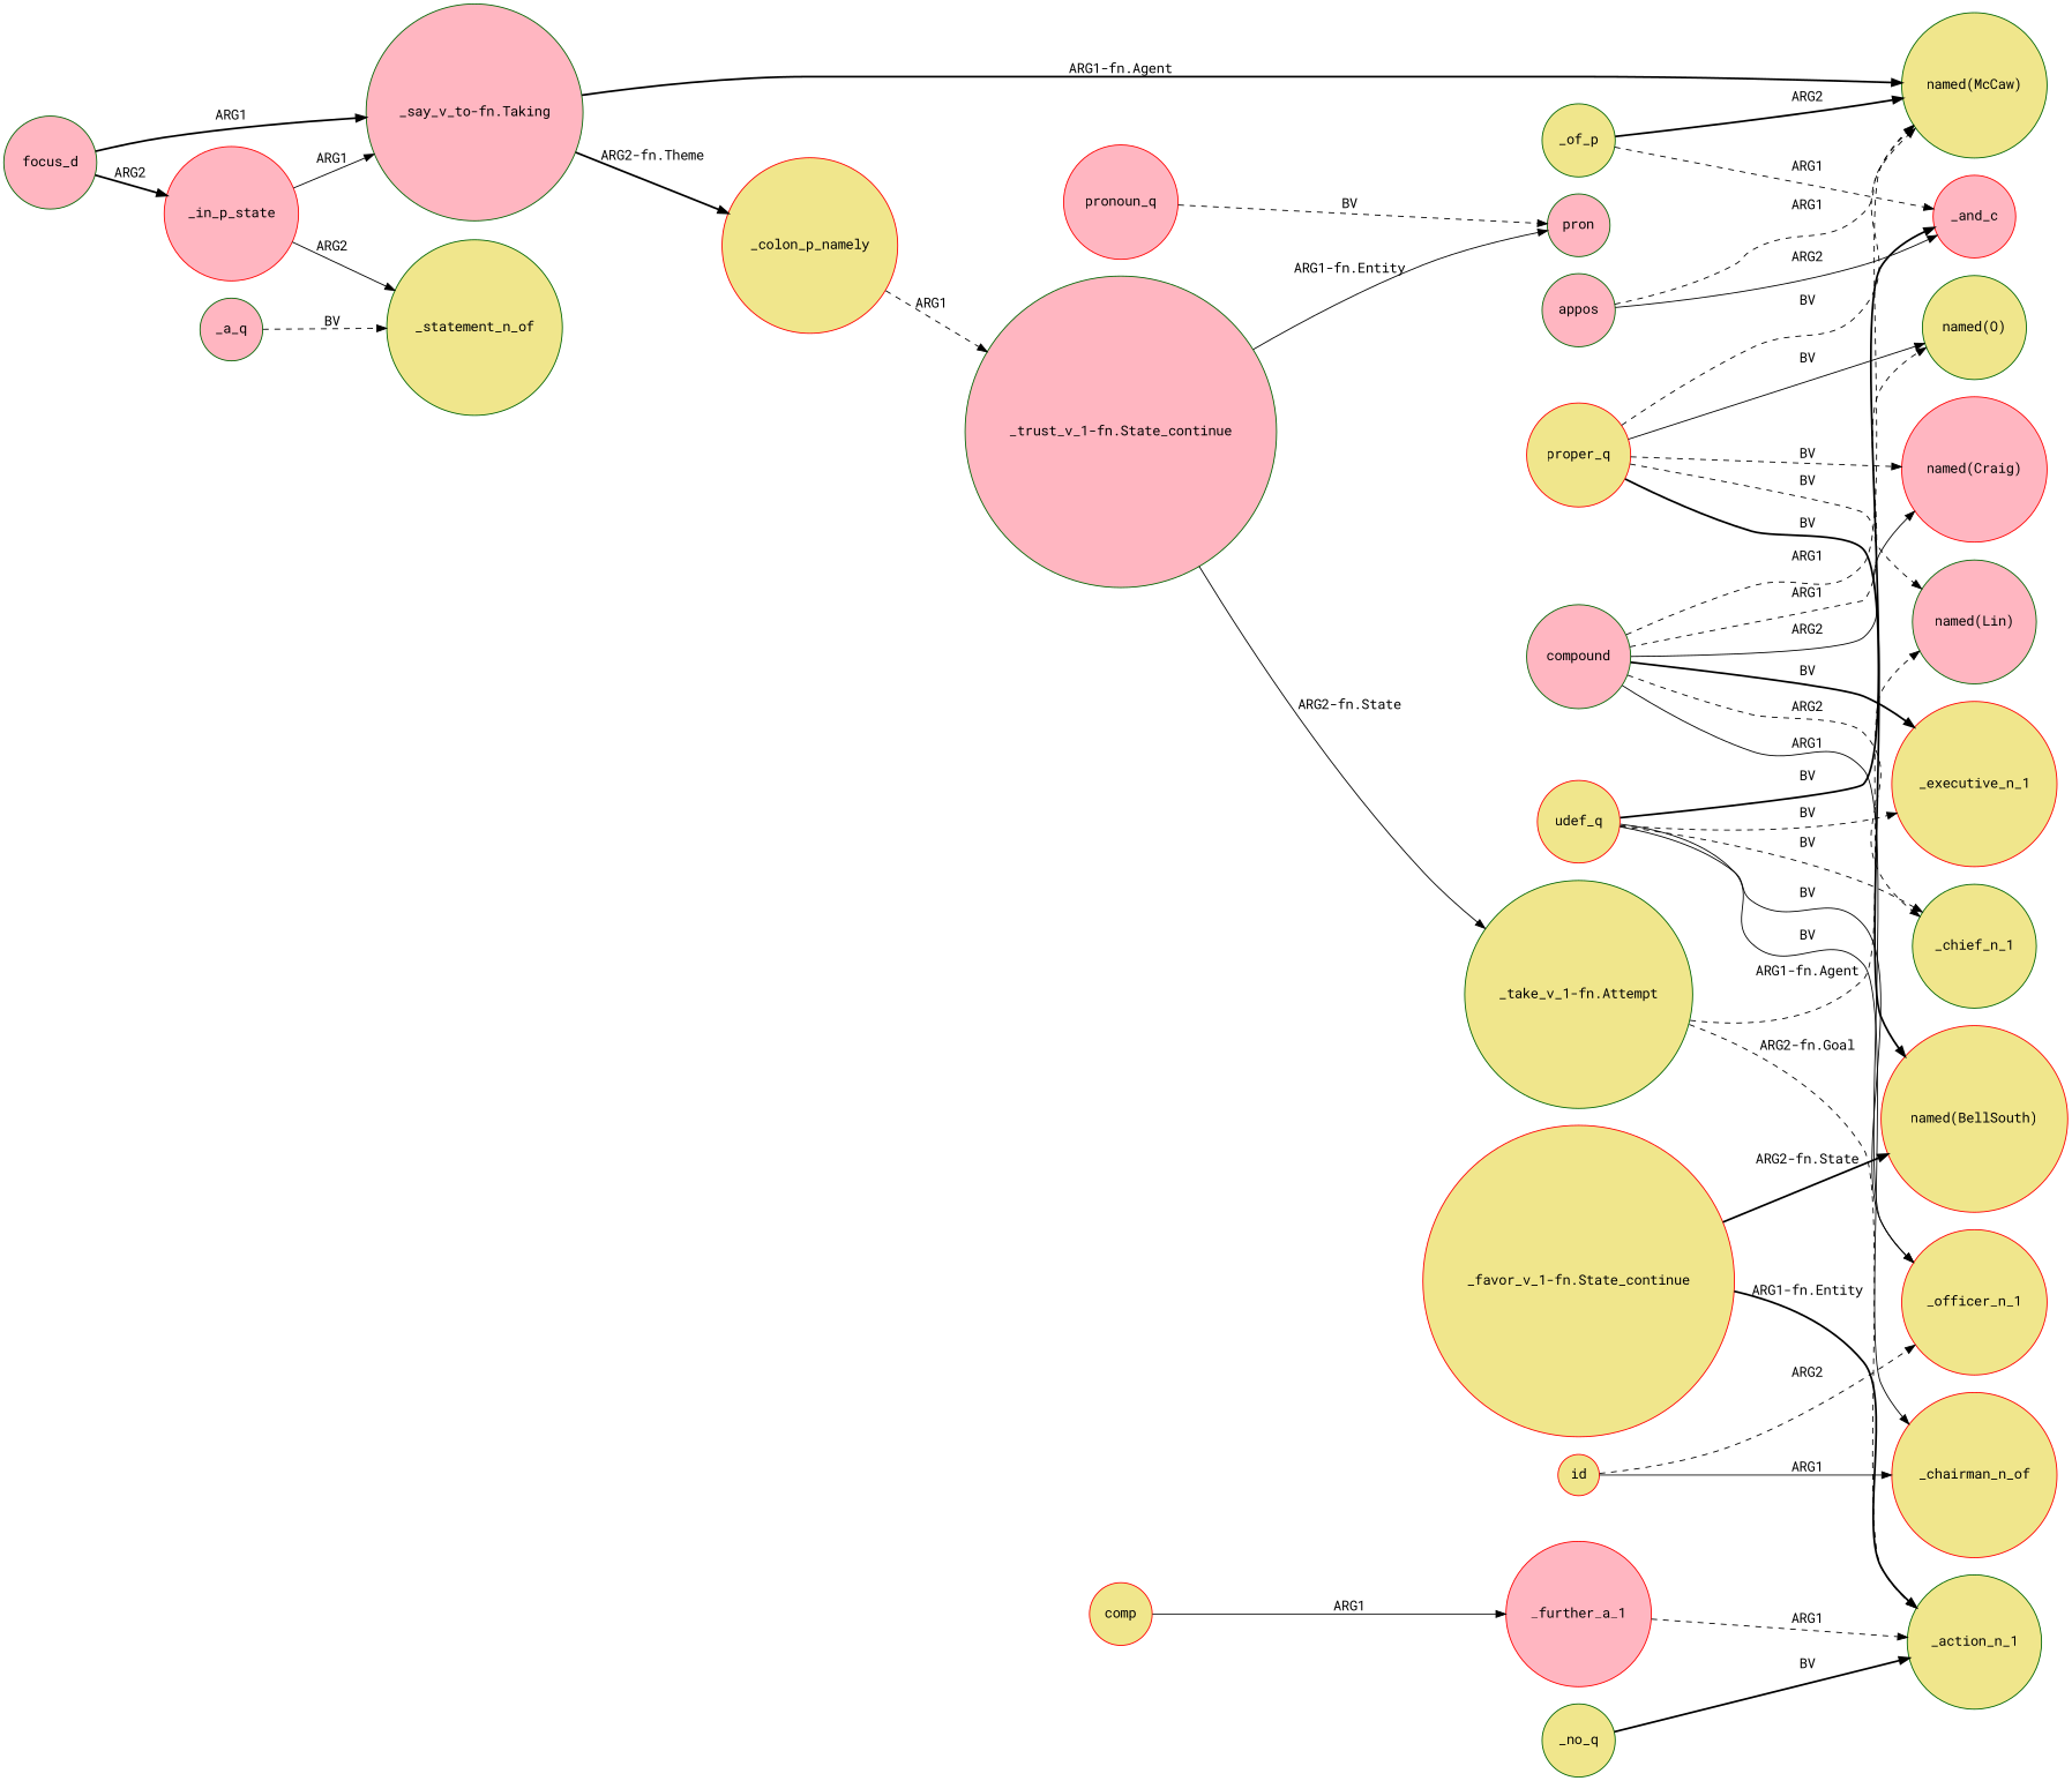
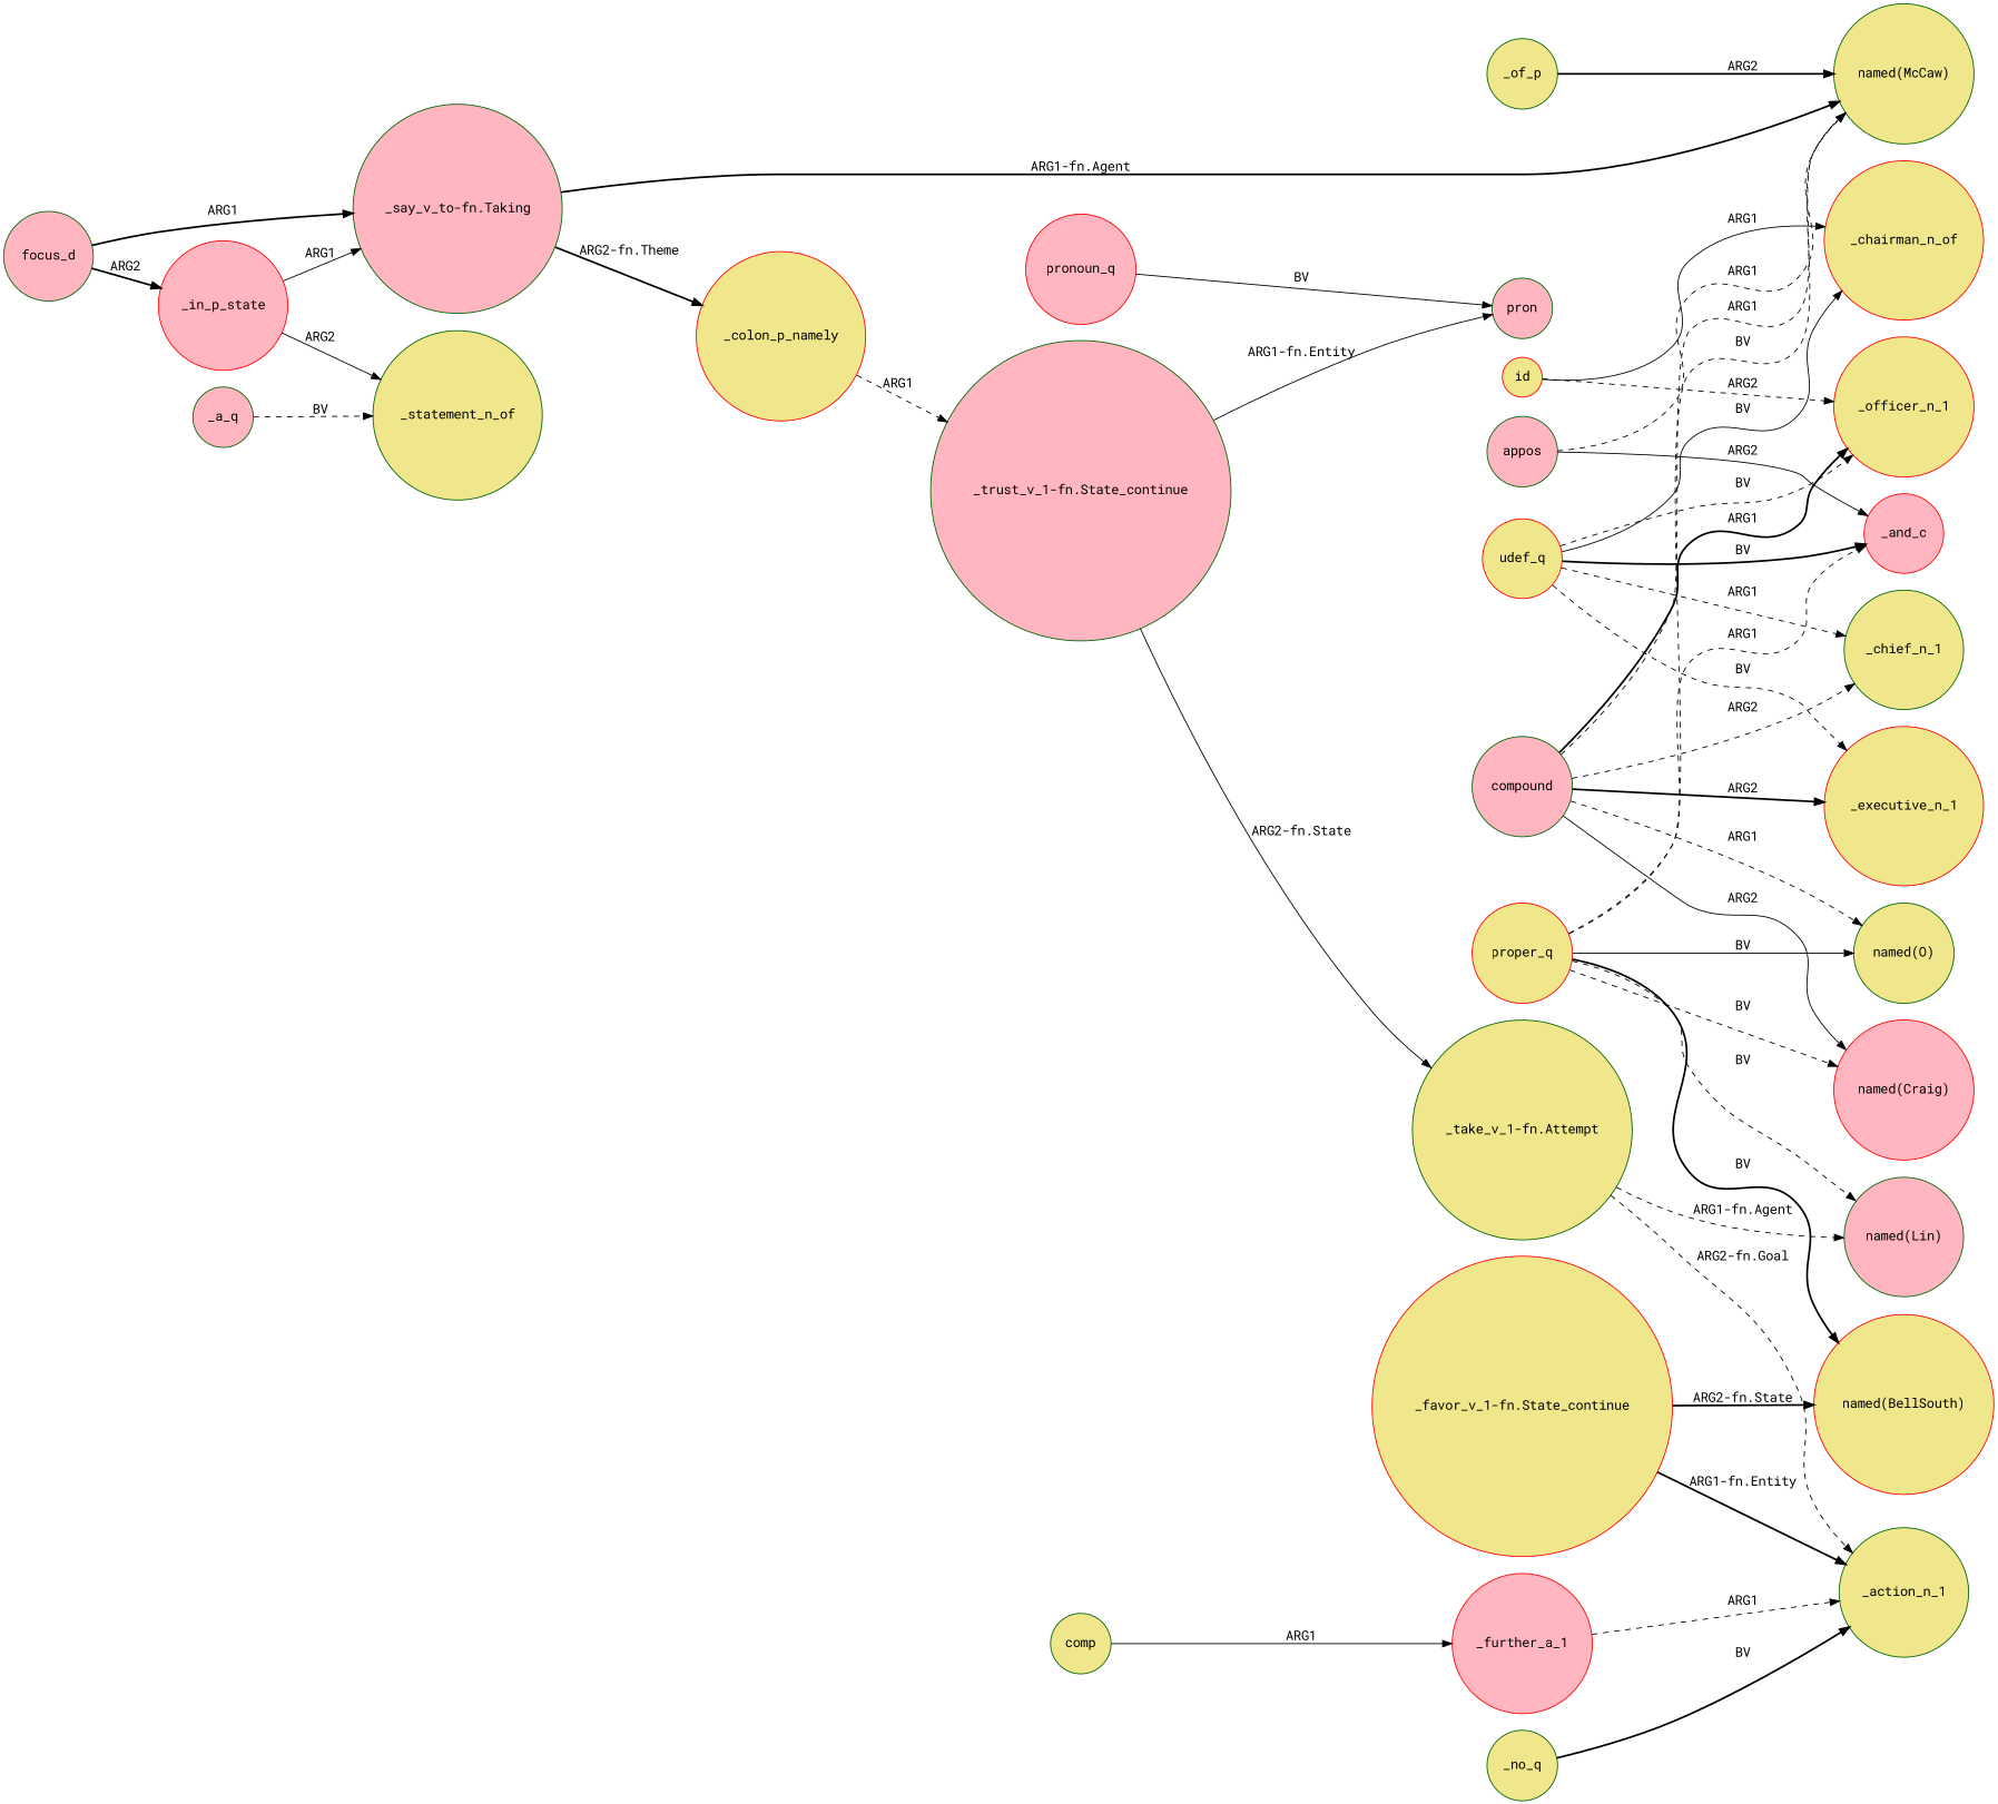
  digraph {
    fontname="Roboto Mono"
    rankdir=LR
    node [color=darkgreen fillcolor=khaki fontname="Roboto Mono" shape=circle style=filled]
    edge [fontname="Roboto Mono" style=dashed]
    "_trust_v_1-fn.State_continue" [fillcolor=lightpink]
    pron [fillcolor=lightpink]
    "_take_v_1-fn.Attempt"
    "named(Lin)" [fillcolor=lightpink]
    _action_n_1
    id [color=red]
    _chairman_n_of [color=red]
    _officer_n_1 [color=red]
    focus_d [fillcolor=lightpink]
    _in_p_state [color=red fillcolor=lightpink]
    "_say_v_to-fn.Taking" [fillcolor=lightpink]
    _statement_n_of
    "named(McCaw)"
    _colon_p_namely [color=red]
    compound [fillcolor=lightpink]
    _chief_n_1
    "named(Craig)" [color=red fillcolor=lightpink]
    _executive_n_1 [color=red]
    "named(O)"
    appos [fillcolor=lightpink]
    _and_c [color=red fillcolor=lightpink]
    udef_q [color=red]
    _of_p
    proper_q [color=red]
    "named(BellSouth)" [color=red]
    "_favor_v_1-fn.State_continue" [color=red]
    _no_q
    pronoun_q [color=red fillcolor=lightpink]
    _further_a_1 [color=red fillcolor=lightpink]
-   comp [color=red]
+   comp
    _a_q [fillcolor=lightpink]
    "_trust_v_1-fn.State_continue" -> pron [label="ARG1-fn.Entity" style=solid]
    "_trust_v_1-fn.State_continue" -> "_take_v_1-fn.Attempt" [label="ARG2-fn.State" style=solid]
    "_take_v_1-fn.Attempt" -> "named(Lin)" [label="ARG1-fn.Agent"]
    "_take_v_1-fn.Attempt" -> _action_n_1 [label="ARG2-fn.Goal"]
    id -> _chairman_n_of [label=ARG1 style=solid]
    id -> _officer_n_1 [label=ARG2]
    focus_d -> _in_p_state [label=ARG2 style=bold]
    focus_d -> "_say_v_to-fn.Taking" [label=ARG1 style=bold]
    _in_p_state -> "_say_v_to-fn.Taking" [label=ARG1 style=solid]
    _in_p_state -> _statement_n_of [label=ARG2 style=solid]
    "_say_v_to-fn.Taking" -> "named(McCaw)" [label="ARG1-fn.Agent" style=bold]
    "_say_v_to-fn.Taking" -> _colon_p_namely [label="ARG2-fn.Theme" style=bold]
    _colon_p_namely -> "_trust_v_1-fn.State_continue" [label=ARG1]
-   compound -> _officer_n_1 [label=ARG1 style=solid]
+   compound -> _officer_n_1 [label=ARG1 style=bold]
    compound -> "named(McCaw)" [label=ARG1]
    compound -> _chief_n_1 [label=ARG2]
    compound -> "named(Craig)" [label=ARG2 style=solid]
-   compound -> _executive_n_1 [label=BV style=bold]
+   compound -> _executive_n_1 [label=ARG2 style=bold]
    compound -> "named(O)" [label=ARG1]
    appos -> "named(McCaw)" [label=ARG1]
    appos -> _and_c [label=ARG2 style=solid]
    udef_q -> _chairman_n_of [label=BV style=solid]
-   udef_q -> _officer_n_1 [label=BV style=solid]
-   udef_q -> _chief_n_1 [label=BV]
+   udef_q -> _officer_n_1 [label=BV]
+   udef_q -> _chief_n_1 [label=ARG1]
    udef_q -> _executive_n_1 [label=BV]
    udef_q -> _and_c [label=BV style=bold]
    _of_p -> "named(McCaw)" [label=ARG2 style=bold]
-   _of_p -> _and_c [label=ARG1]
+   proper_q -> _and_c [label=ARG1]
    proper_q -> "named(Lin)" [label=BV]
    proper_q -> "named(McCaw)" [label=BV]
    proper_q -> "named(Craig)" [label=BV]
    proper_q -> "named(O)" [label=BV style=solid]
    proper_q -> "named(BellSouth)" [label=BV style=bold]
    "_favor_v_1-fn.State_continue" -> _action_n_1 [label="ARG1-fn.Entity" style=bold]
    "_favor_v_1-fn.State_continue" -> "named(BellSouth)" [label="ARG2-fn.State" style=bold]
    _no_q -> _action_n_1 [label=BV style=bold]
-   pronoun_q -> pron [label=BV]
+   pronoun_q -> pron [label=BV style=solid]
    _further_a_1 -> _action_n_1 [label=ARG1]
    comp -> _further_a_1 [label=ARG1 style=solid]
    _a_q -> _statement_n_of [label=BV]
  }
